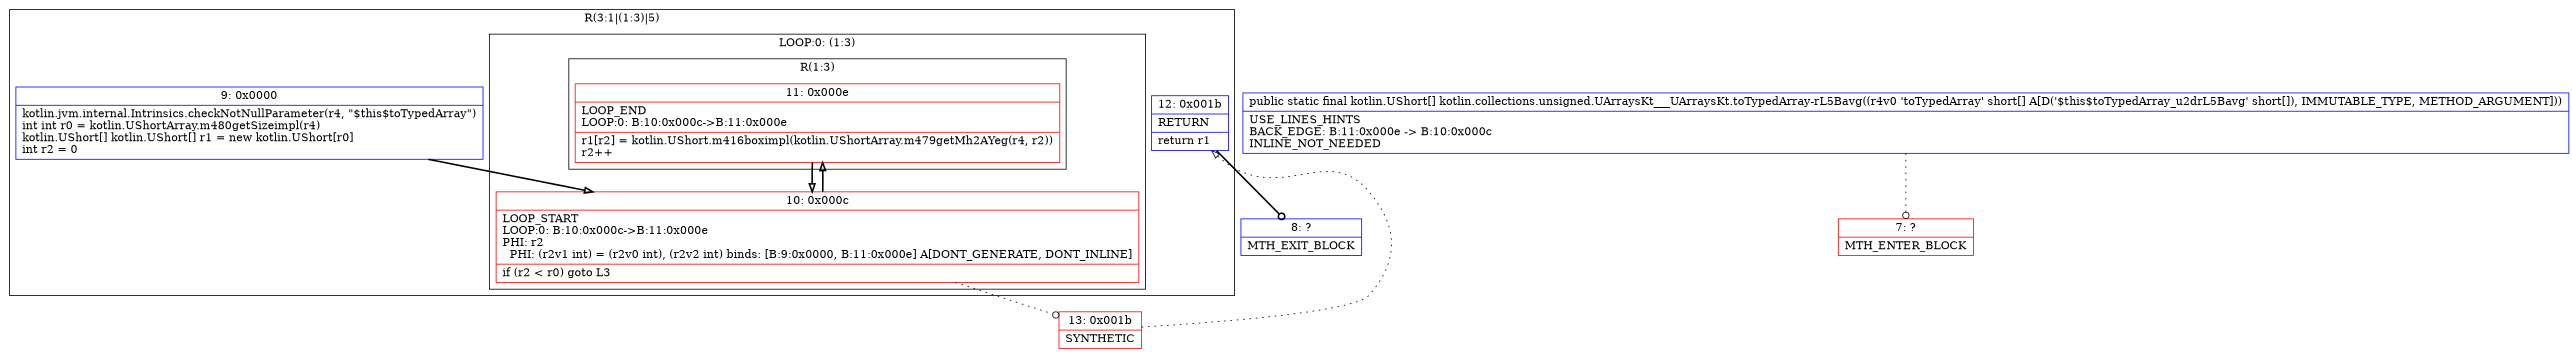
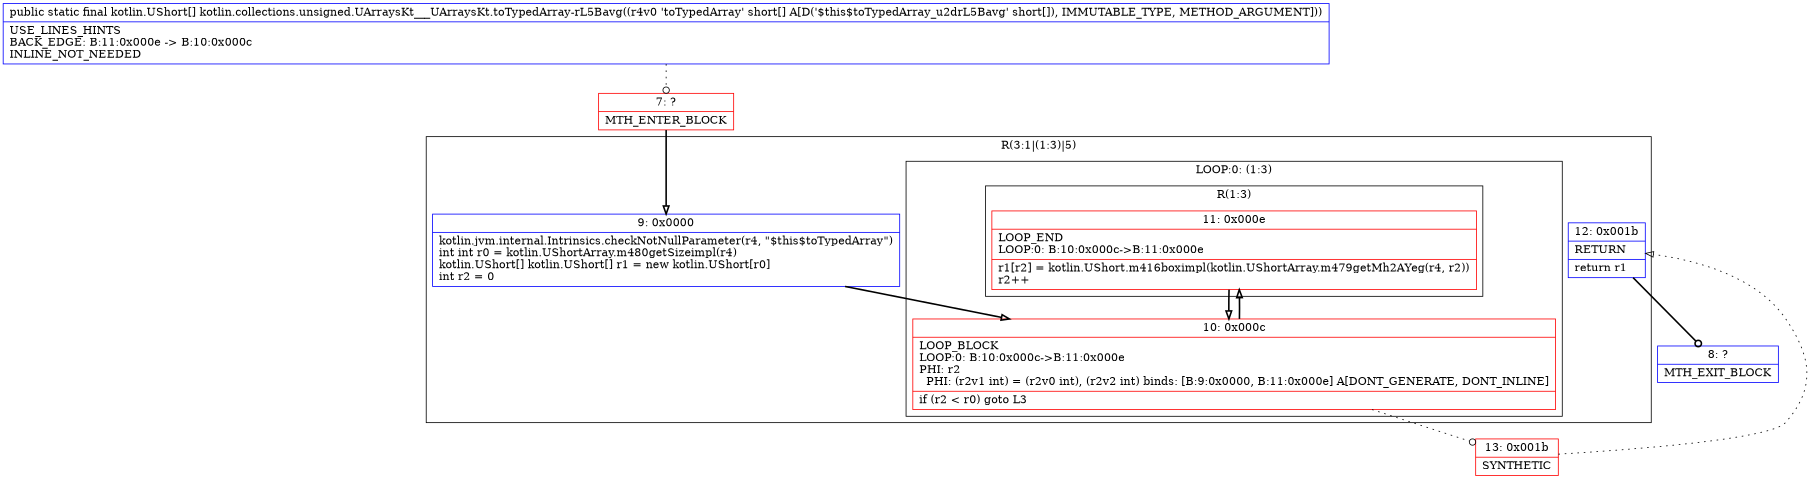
  digraph {
    node [color=red shape=record]
    edge [arrowhead=onormal style=bold]
    n1 [label="{11\:\ 0x000e|LOOP_END\lLOOP:0: B:10:0x000c\-\>B:11:0x000e\l|r1[r2] = kotlin.UShort.m416boximpl(kotlin.UShortArray.m479getMh2AYeg(r4, r2))\lr2++\l}"]
-   n2 [label="{10\:\ 0x000c|LOOP_START\lLOOP:0: B:10:0x000c\-\>B:11:0x000e\lPHI: r2 \l  PHI: (r2v1 int) = (r2v0 int), (r2v2 int) binds: [B:9:0x0000, B:11:0x000e] A[DONT_GENERATE, DONT_INLINE]\l|if (r2 \< r0) goto L3\l}"]
+   n2 [label="{10\:\ 0x000c|LOOP_BLOCK\lLOOP:0: B:10:0x000c\-\>B:11:0x000e\lPHI: r2 \l  PHI: (r2v1 int) = (r2v0 int), (r2v2 int) binds: [B:9:0x0000, B:11:0x000e] A[DONT_GENERATE, DONT_INLINE]\l|if (r2 \< r0) goto L3\l}"]
    n3 [color=blue label="{9\:\ 0x0000|kotlin.jvm.internal.Intrinsics.checkNotNullParameter(r4, \"$this$toTypedArray\")\lint int r0 = kotlin.UShortArray.m480getSizeimpl(r4)\lkotlin.UShort[] kotlin.UShort[] r1 = new kotlin.UShort[r0]\lint r2 = 0\l}"]
    n4 [color=blue label="{12\:\ 0x001b|RETURN\l|return r1\l}"]
    n5 [label="{13\:\ 0x001b|SYNTHETIC\l}"]
    n6 [color=blue label="{8\:\ ?|MTH_EXIT_BLOCK\l}"]
    n7 [label="{7\:\ ?|MTH_ENTER_BLOCK\l}"]
    n8 [color=blue label="{public static final kotlin.UShort[] kotlin.collections.unsigned.UArraysKt___UArraysKt.toTypedArray\-rL5Bavg((r4v0 'toTypedArray' short[] A[D('$this$toTypedArray_u2drL5Bavg' short[]), IMMUTABLE_TYPE, METHOD_ARGUMENT]))  | USE_LINES_HINTS\lBACK_EDGE: B:11:0x000e \-\> B:10:0x000c\lINLINE_NOT_NEEDED\l}"]
    subgraph cluster_1 {
      label="R(3:1|(1:3)|5)"
      n3
      n4
      subgraph cluster_2 {
        label="LOOP:0: (1:3)"
        n2
        subgraph cluster_3 {
          label="R(1:3)"
          n1
        }
      }
    }
    n1 -> n2
    n2 -> n1
    n2 -> n5 [arrowhead=odot style=dotted]
    n3 -> n2
    n4 -> n6 [arrowhead=odot]
    n5 -> n4 [style=dotted]
+   n7 -> n3
    n8 -> n7 [arrowhead=odot style=dotted]
  }
